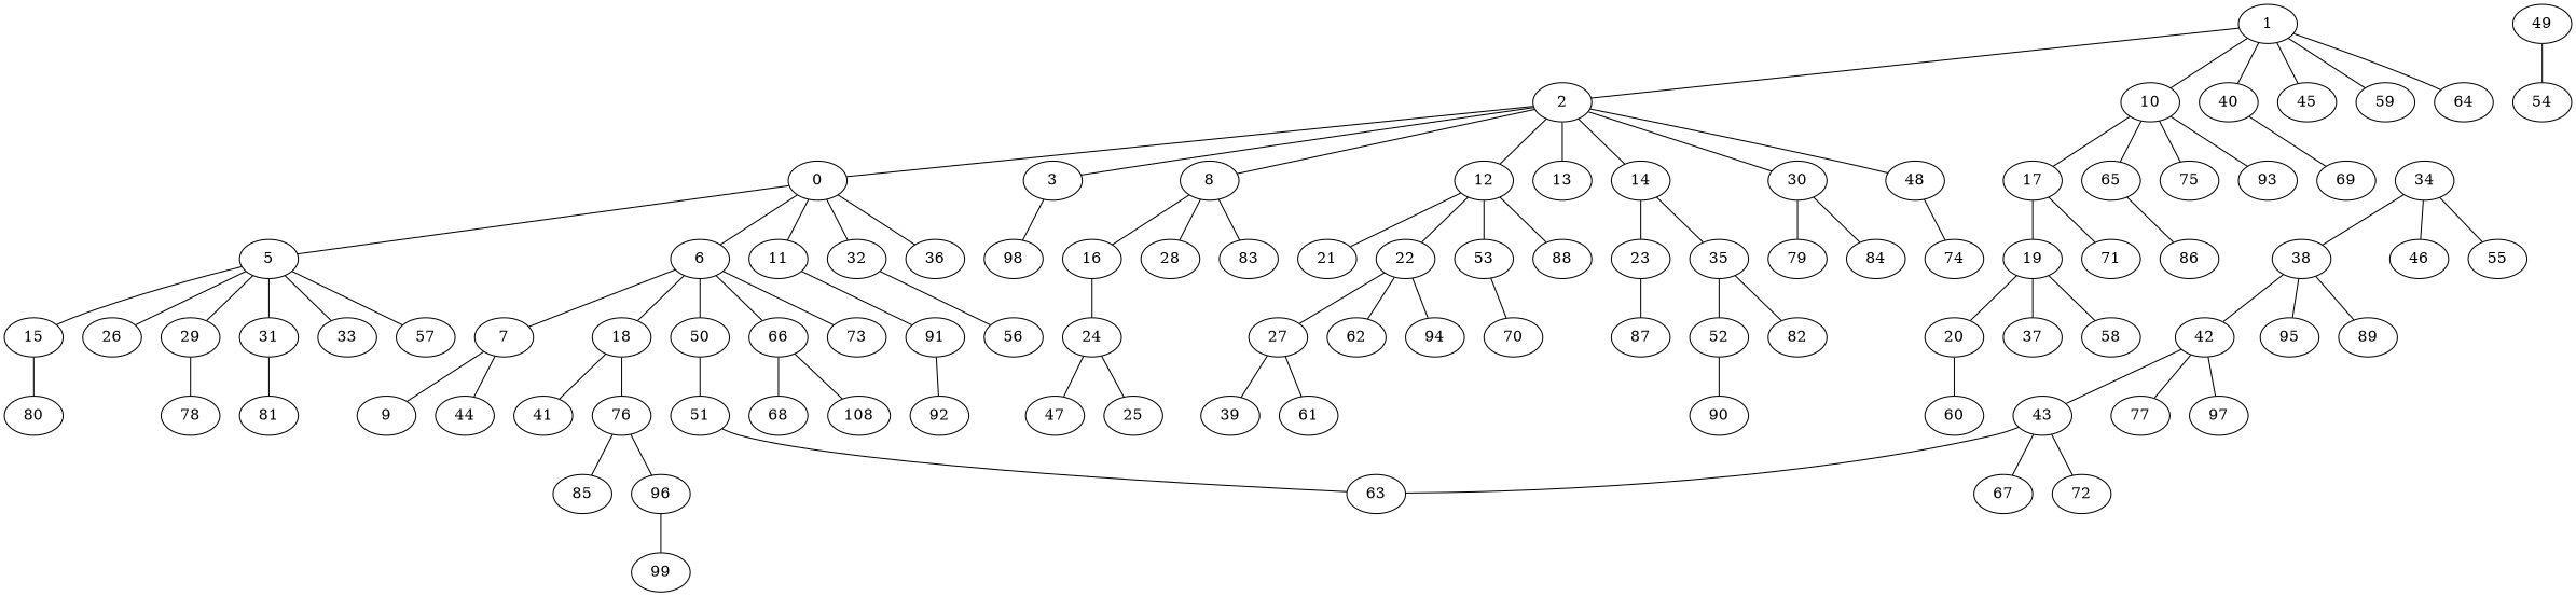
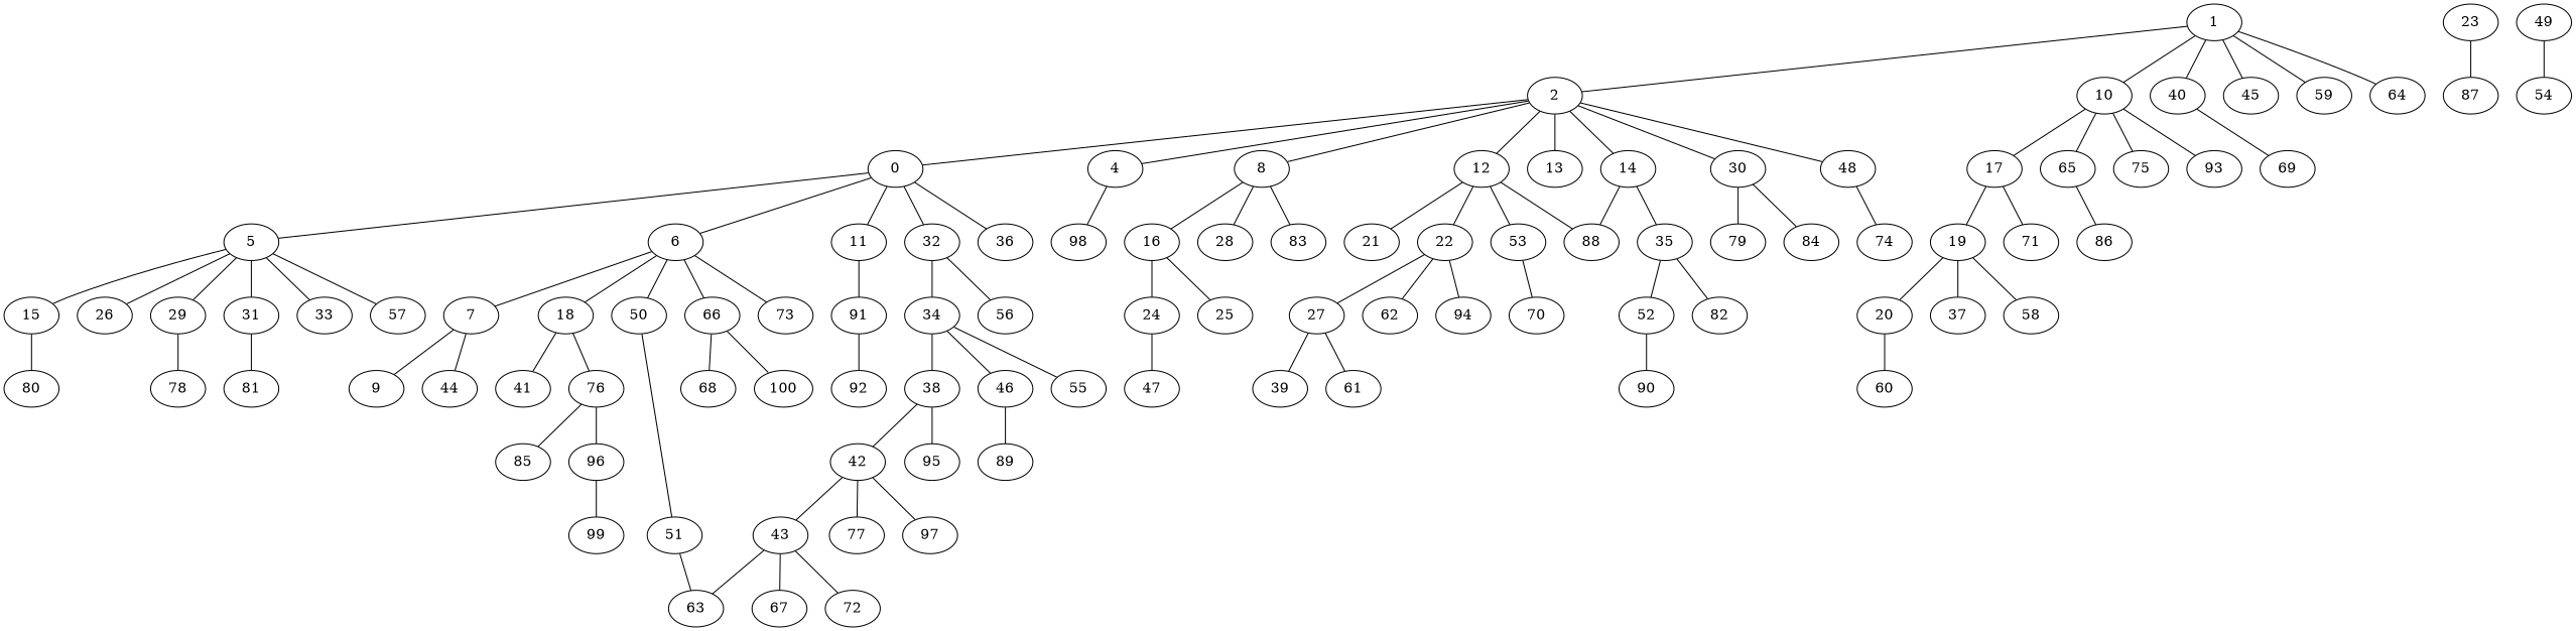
  graph {
    1
    2
    10
    40
    45
    59
    64
    n8 [label=0]
-   4 [label=3]
+   4
    8
    12
    13
    14
    30
    48
    17
    65
    75
    93
    69
    5
    6
    11
    32
    36
    98
    16
    28
    83
    21
    22
    53
    88
    23
    35
    79
    84
    74
    19
    71
    86
    15
    26
    29
    31
    33
    57
    7
    18
    50
    66
    73
    91
    34
    56
    24
    27
    62
    94
    70
    87
    52
    82
    80
    78
    81
    9
    44
    41
    76
    51
    68
-   100 [label=108]
+   100
    92
    38
    46
    55
    85
    96
    63
    47
    25
    20
    37
    58
    39
    61
    90
    60
    99
    42
    95
    89
    43
    77
    97
    67
    72
    49
    54
    1 -- 2
    1 -- 10
    1 -- 40
    1 -- 45
    1 -- 59
    1 -- 64
    2 -- n8
    2 -- 4
    2 -- 8
    2 -- 12
    2 -- 13
    2 -- 14
    2 -- 30
    2 -- 48
    10 -- 17
    10 -- 65
    10 -- 75
    10 -- 93
    40 -- 69
    n8 -- 5
    n8 -- 6
    n8 -- 11
    n8 -- 32
    n8 -- 36
    4 -- 98
    8 -- 16
    8 -- 28
    8 -- 83
    12 -- 21
    12 -- 22
    12 -- 53
    12 -- 88
-   14 -- 23
+   14 -- 88
    14 -- 35
    30 -- 79
    30 -- 84
    48 -- 74
    17 -- 19
    17 -- 71
    65 -- 86
    5 -- 15
    5 -- 26
    5 -- 29
    5 -- 31
    5 -- 33
    5 -- 57
    6 -- 7
    6 -- 18
    6 -- 50
    6 -- 66
    6 -- 73
    11 -- 91
+   32 -- 34
    32 -- 56
    16 -- 24
    22 -- 27
    22 -- 62
    22 -- 94
    53 -- 70
    23 -- 87
    35 -- 52
    35 -- 82
    19 -- 20
    19 -- 37
    19 -- 58
    15 -- 80
    29 -- 78
    31 -- 81
    7 -- 9
    7 -- 44
    18 -- 41
    18 -- 76
    50 -- 51
    66 -- 68
    66 -- 100
    91 -- 92
    34 -- 38
    34 -- 46
    34 -- 55
    24 -- 47
-   24 -- 25
+   16 -- 25
    27 -- 39
    27 -- 61
    52 -- 90
    76 -- 85
    76 -- 96
    51 -- 63
    38 -- 42
    38 -- 95
-   38 -- 89
+   46 -- 89
    96 -- 99
    20 -- 60
    42 -- 43
    42 -- 77
    42 -- 97
    43 -- 63
    43 -- 67
    43 -- 72
    49 -- 54
  }
